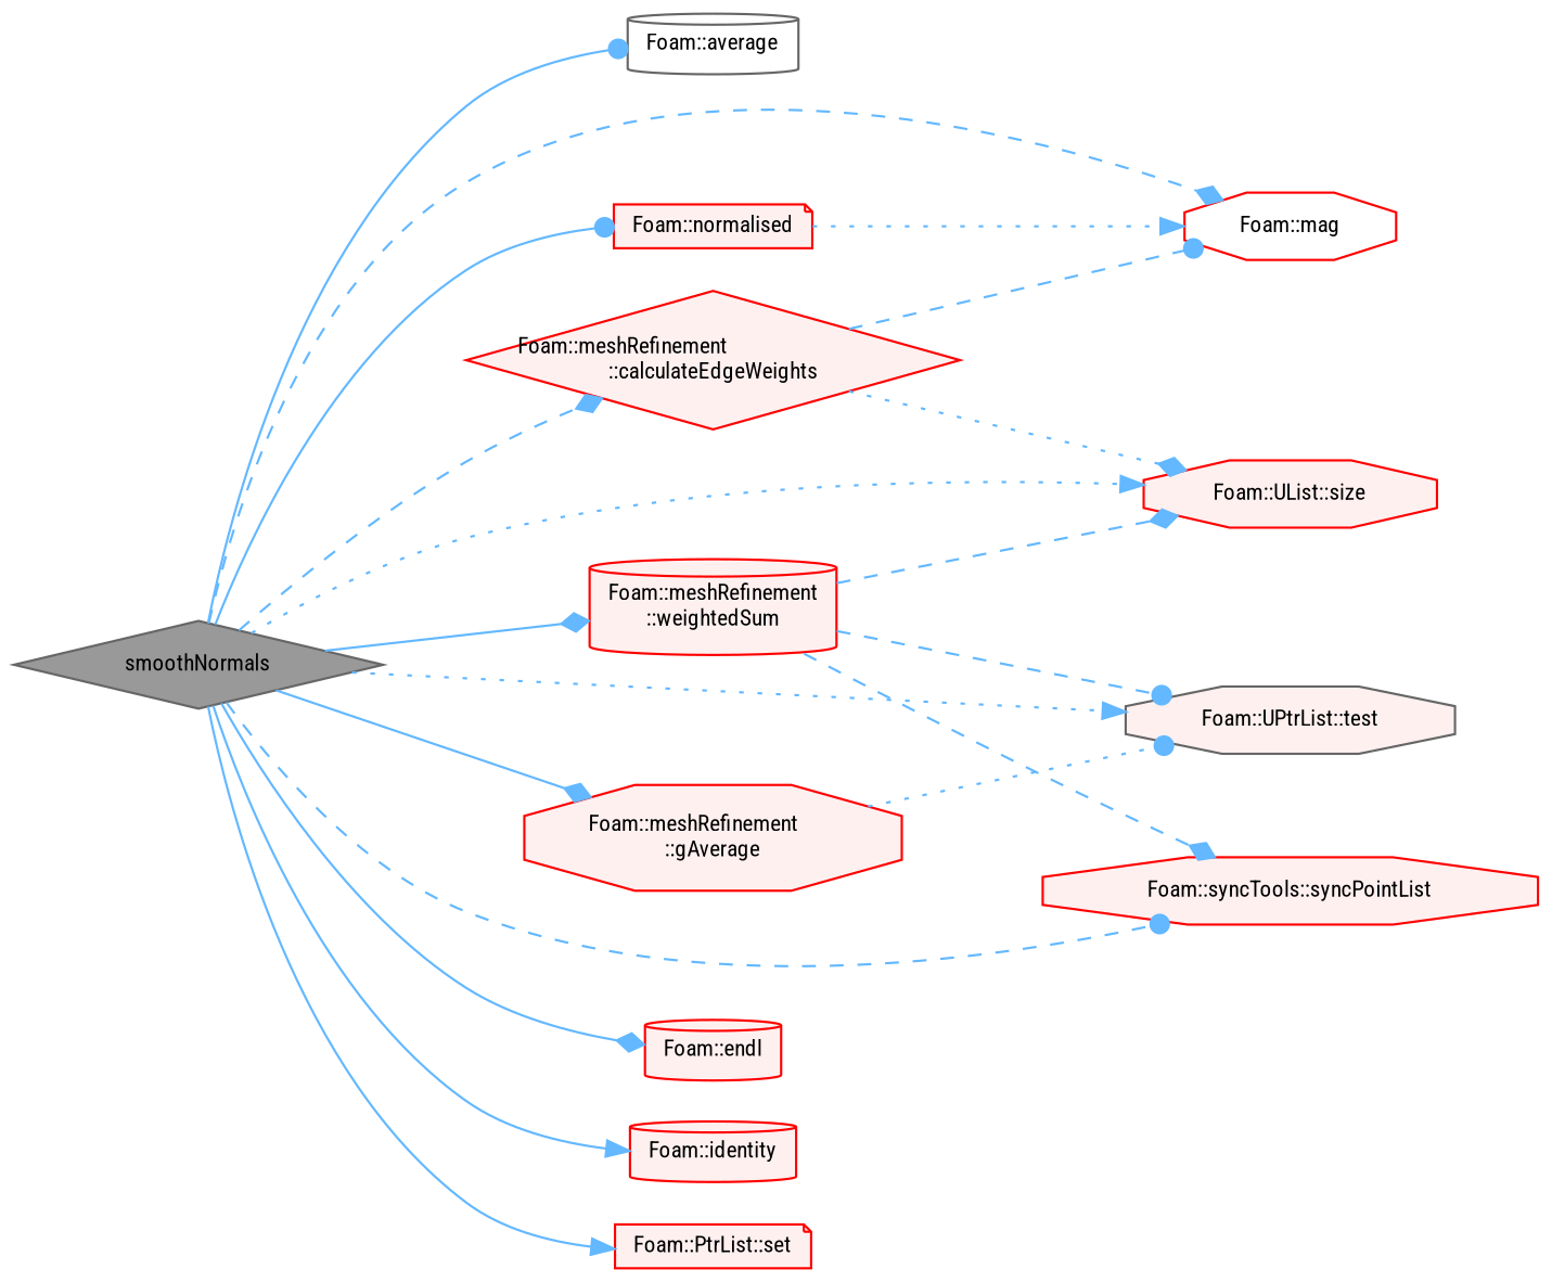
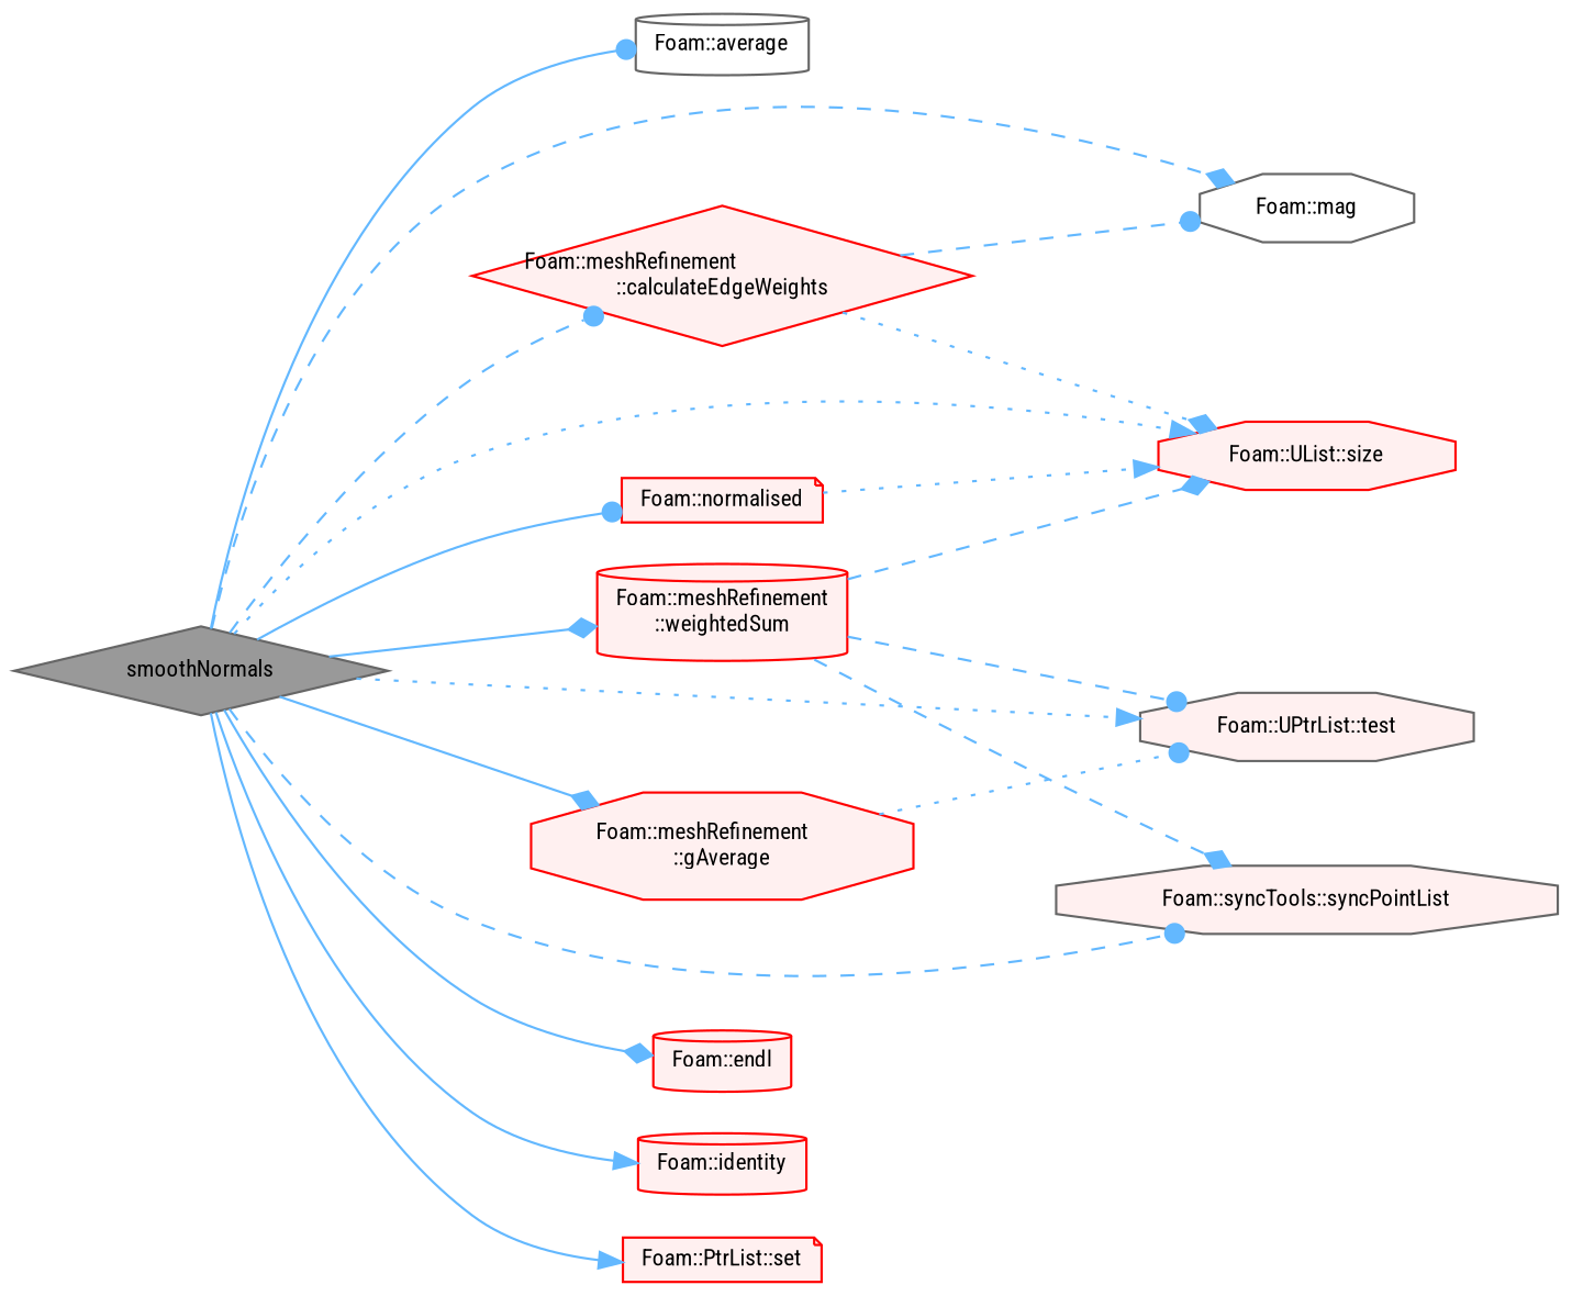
  digraph {
    fontname="Roboto Condensed"
    rankdir=LR
    node [color=red fillcolor="#FFF0F0" fontname="Roboto Condensed" fontsize=10 shape=octagon style=filled]
    edge [arrowhead=dot color=steelblue1 fontname="Roboto Condensed" fontsize=10 labelfontname=Helvetica labelfontsize=10 style=solid]
    n1 [color=gray40 fillcolor=grey60 fontcolor=black height=0.2 label=smoothNormals shape=diamond width=0.4]
    n2 [color=grey40 fillcolor=white height=0.2 label="Foam::average" shape=cylinder width=0.4]
    n3 [height=0.2 label="Foam::meshRefinement\l::calculateEdgeWeights" shape=diamond width=0.4]
-   n4 [fillcolor=white height=0.2 label="Foam::mag" width=0.4]
+   n4 [color=grey40 fillcolor=white height=0.2 label="Foam::mag" width=0.4]
    n5 [height=0.2 label="Foam::UList::size" width=0.4]
    n6 [height=0.2 label="Foam::endl" shape=cylinder width=0.4]
    n7 [height=0.2 label="Foam::meshRefinement\l::gAverage" width=0.4]
    n8 [color=grey40 height=0.2 label="Foam::UPtrList::test" width=0.4]
    n9 [height=0.2 label="Foam::identity" shape=cylinder width=0.4]
    n10 [height=0.2 label="Foam::normalised" shape=note width=0.4]
    n11 [height=0.2 label="Foam::PtrList::set" shape=note width=0.4]
-   n12 [height=0.2 label="Foam::syncTools::syncPointList" width=0.4]
+   n12 [color=grey40 height=0.2 label="Foam::syncTools::syncPointList" width=0.4]
    n13 [height=0.2 label="Foam::meshRefinement\l::weightedSum" shape=cylinder width=0.4]
    n1 -> n2
-   n1 -> n3 [arrowhead=diamond style=dashed]
+   n1 -> n3 [style=dashed]
    n1 -> n4 [arrowhead=diamond style=dashed]
    n1 -> n5 [arrowhead=normal style=dotted]
    n1 -> n6 [arrowhead=diamond]
    n1 -> n7 [arrowhead=diamond]
    n1 -> n8 [arrowhead=normal style=dotted]
    n1 -> n9 [arrowhead=normal]
    n1 -> n10
    n1 -> n11 [arrowhead=normal]
    n1 -> n12 [style=dashed]
    n1 -> n13 [arrowhead=diamond]
    n3 -> n4 [style=dashed]
    n3 -> n5 [arrowhead=diamond style=dotted]
    n7 -> n8 [style=dotted]
-   n10 -> n4 [arrowhead=normal style=dotted]
+   n10 -> n5 [arrowhead=normal style=dotted]
    n13 -> n5 [arrowhead=diamond style=dashed]
    n13 -> n8 [style=dashed]
    n13 -> n12 [arrowhead=diamond style=dashed]
  }
